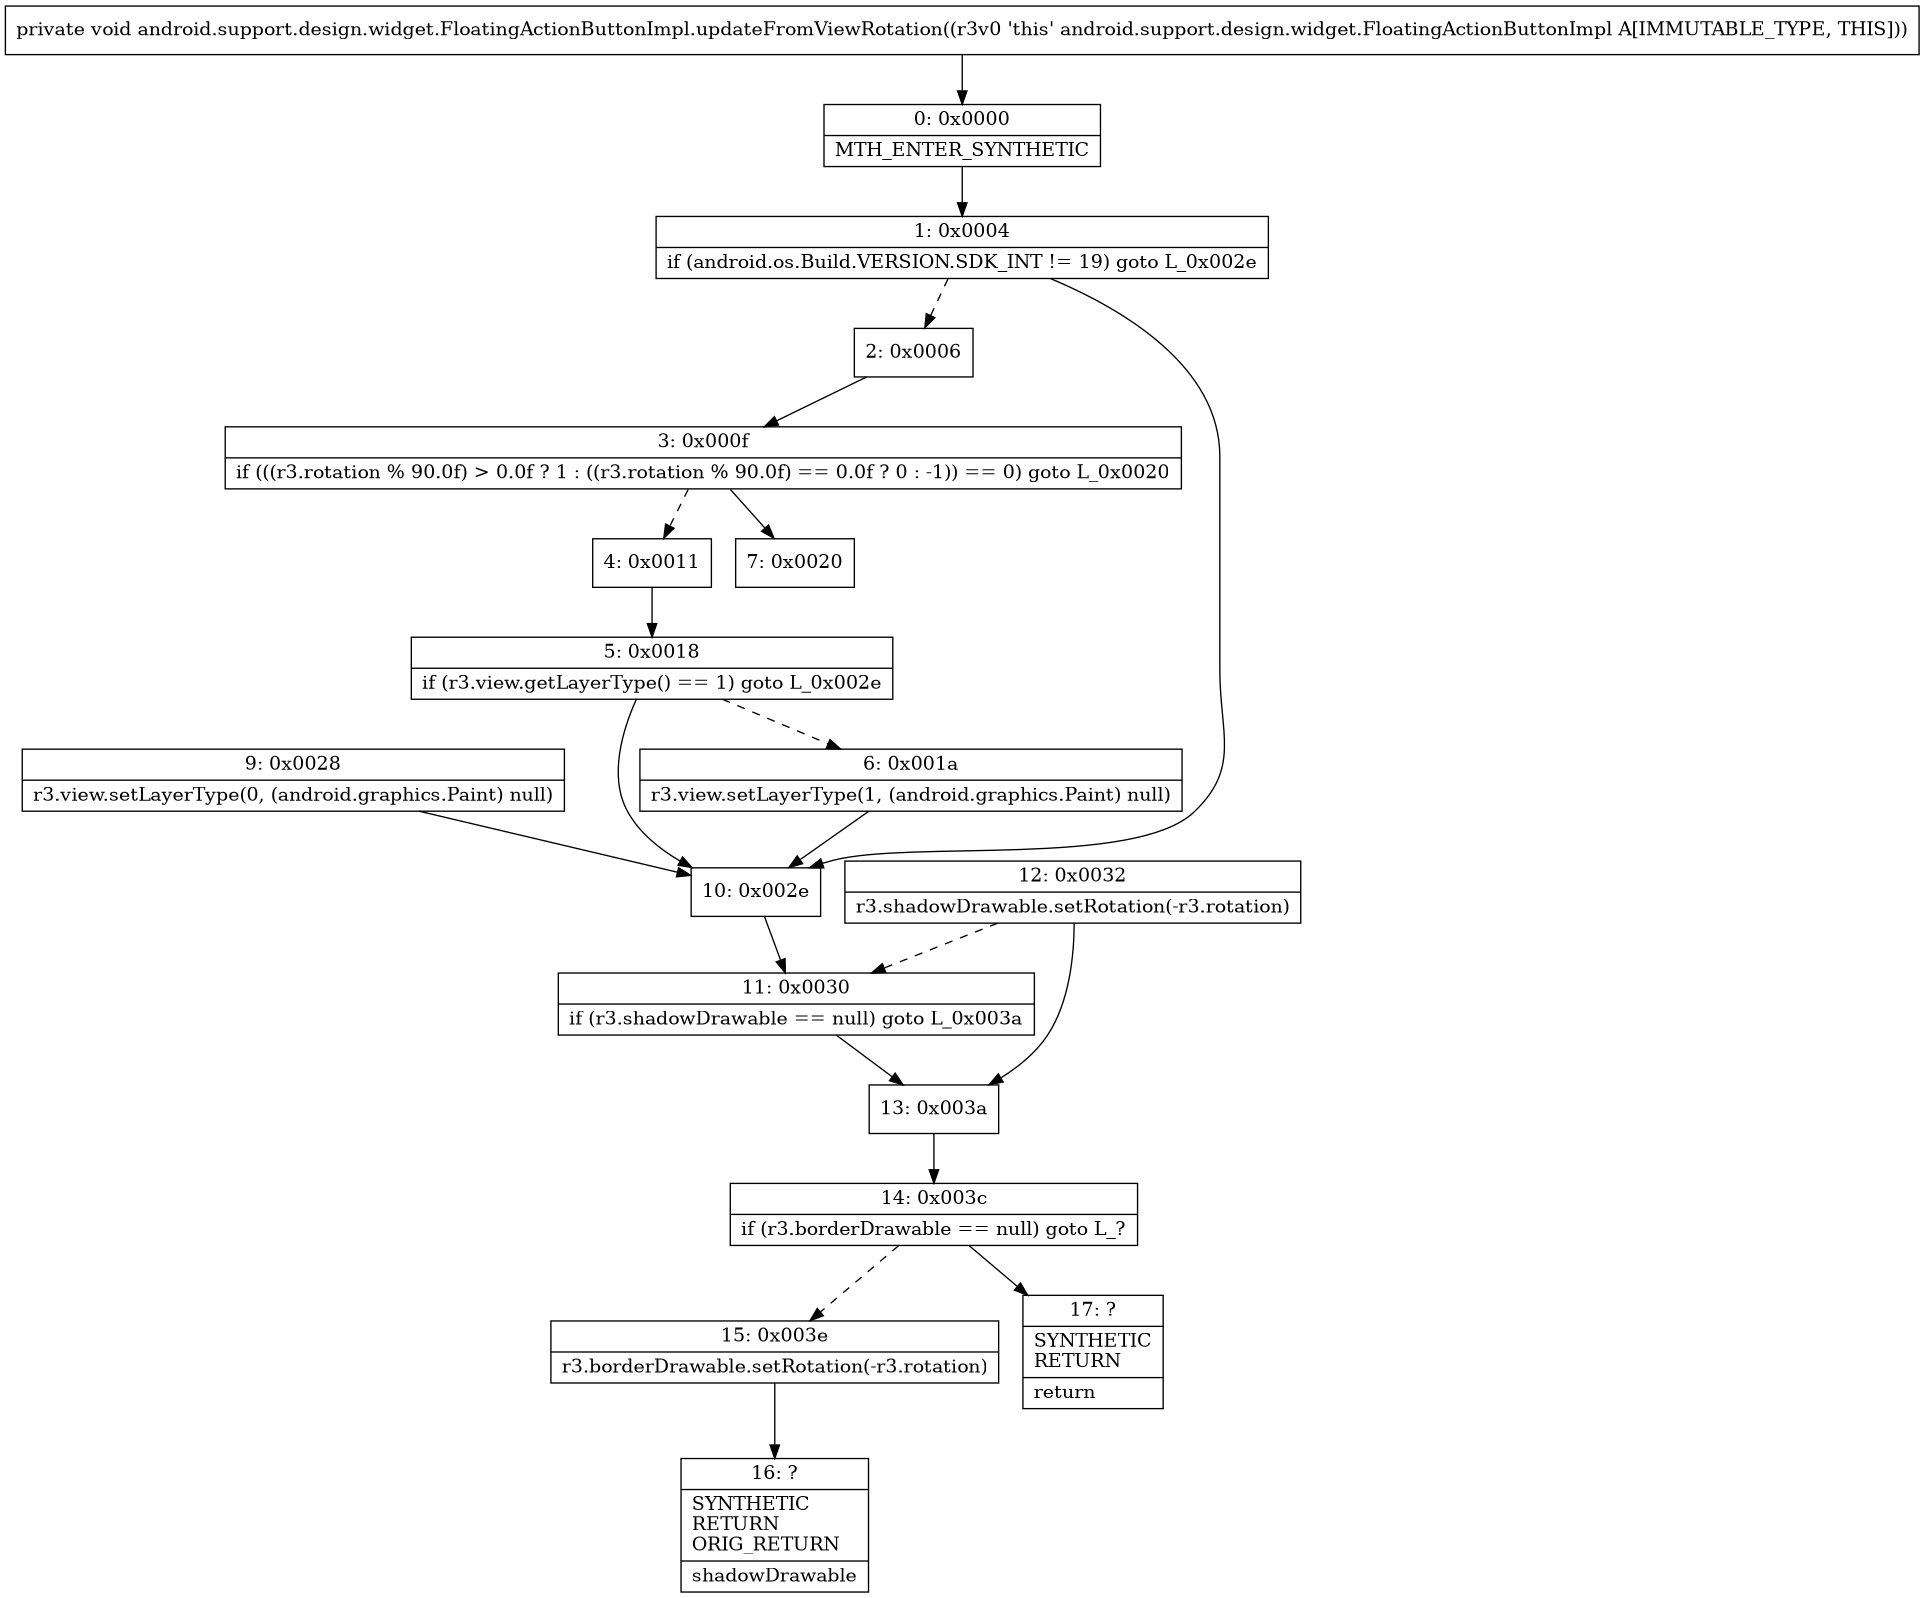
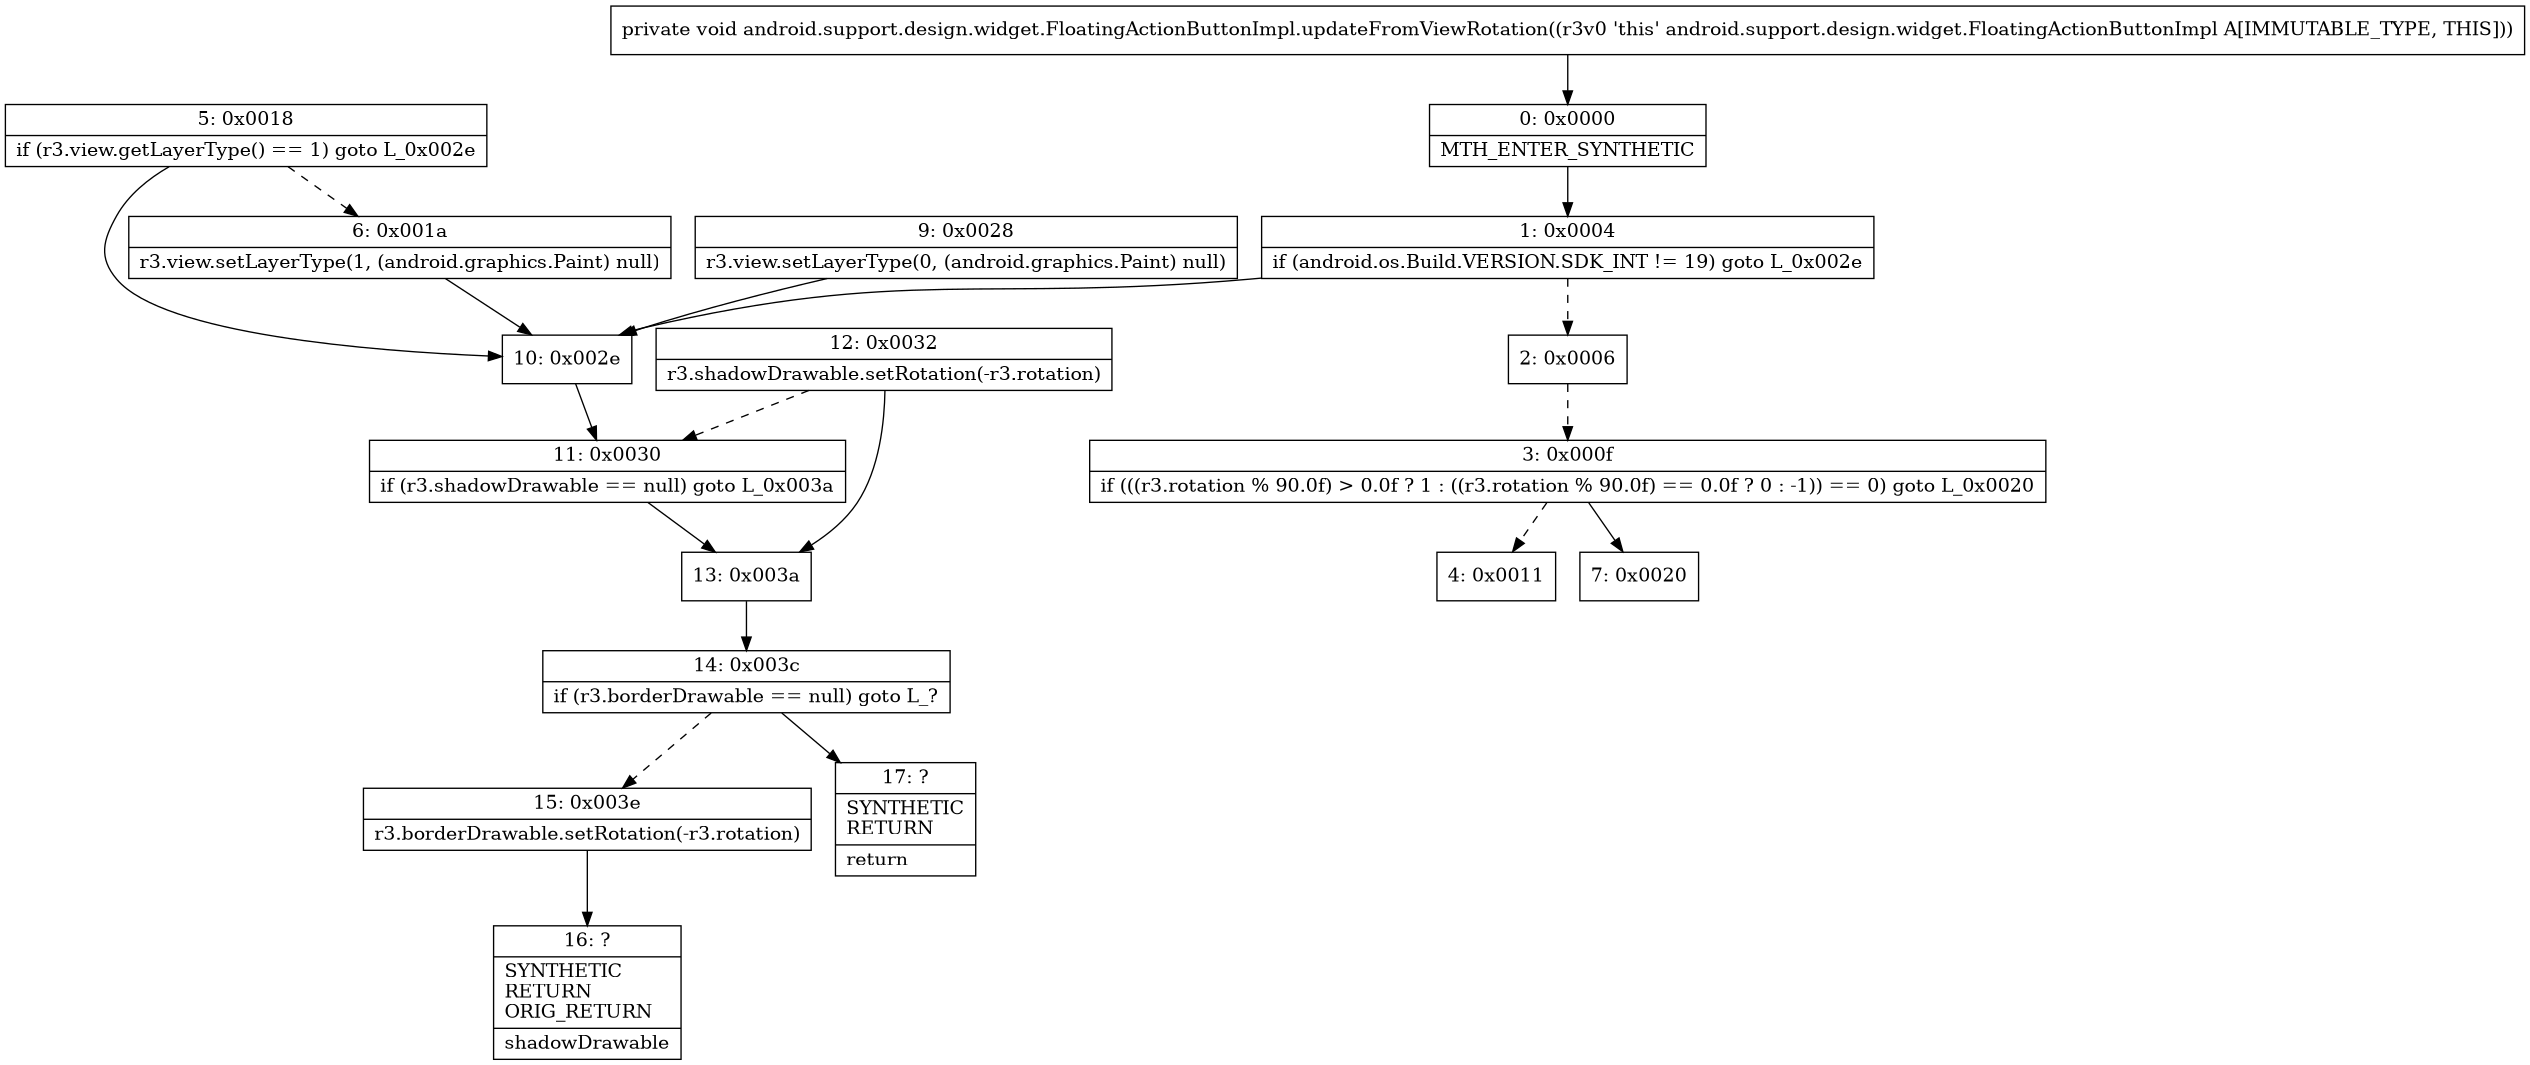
  digraph {
    node [shape=record]
    n1 [label="{0\:\ 0x0000|MTH_ENTER_SYNTHETIC\l}"]
    n2 [label="{1\:\ 0x0004|if (android.os.Build.VERSION.SDK_INT != 19) goto L_0x002e\l}"]
    n3 [label="{2\:\ 0x0006}"]
    n4 [label="{10\:\ 0x002e}"]
    n5 [label="{3\:\ 0x000f|if (((r3.rotation % 90.0f) \> 0.0f ? 1 : ((r3.rotation % 90.0f) == 0.0f ? 0 : \-1)) == 0) goto L_0x0020\l}"]
    n6 [label="{11\:\ 0x0030|if (r3.shadowDrawable == null) goto L_0x003a\l}"]
    n7 [label="{4\:\ 0x0011}"]
    n8 [label="{7\:\ 0x0020}"]
    n9 [label="{5\:\ 0x0018|if (r3.view.getLayerType() == 1) goto L_0x002e\l}"]
    n10 [label="{6\:\ 0x001a|r3.view.setLayerType(1, (android.graphics.Paint) null)\l}"]
    n11 [label="{9\:\ 0x0028|r3.view.setLayerType(0, (android.graphics.Paint) null)\l}"]
    n12 [label="{13\:\ 0x003a}"]
    n13 [label="{12\:\ 0x0032|r3.shadowDrawable.setRotation(\-r3.rotation)\l}"]
    n14 [label="{14\:\ 0x003c|if (r3.borderDrawable == null) goto L_?\l}"]
    n15 [label="{15\:\ 0x003e|r3.borderDrawable.setRotation(\-r3.rotation)\l}"]
    n16 [label="{17\:\ ?|SYNTHETIC\lRETURN\l|return\l}"]
    n17 [label="{16\:\ ?|SYNTHETIC\lRETURN\lORIG_RETURN\l|shadowDrawable\l}"]
    n18 [label="{private void android.support.design.widget.FloatingActionButtonImpl.updateFromViewRotation((r3v0 'this' android.support.design.widget.FloatingActionButtonImpl A[IMMUTABLE_TYPE, THIS])) }"]
    n1 -> n2
    n2 -> n3 [style=dashed]
    n2 -> n4
-   n3 -> n5
+   n3 -> n5 [style=dashed]
    n4 -> n6
    n5 -> n7 [style=dashed]
    n5 -> n8
    n6 -> n12
-   n7 -> n9
    n9 -> n4
    n9 -> n10 [style=dashed]
    n10 -> n4
    n11 -> n4
    n12 -> n14
    n13 -> n6 [style=dashed]
    n13 -> n12
    n14 -> n15 [style=dashed]
    n14 -> n16
    n15 -> n17
    n18 -> n1
  }
